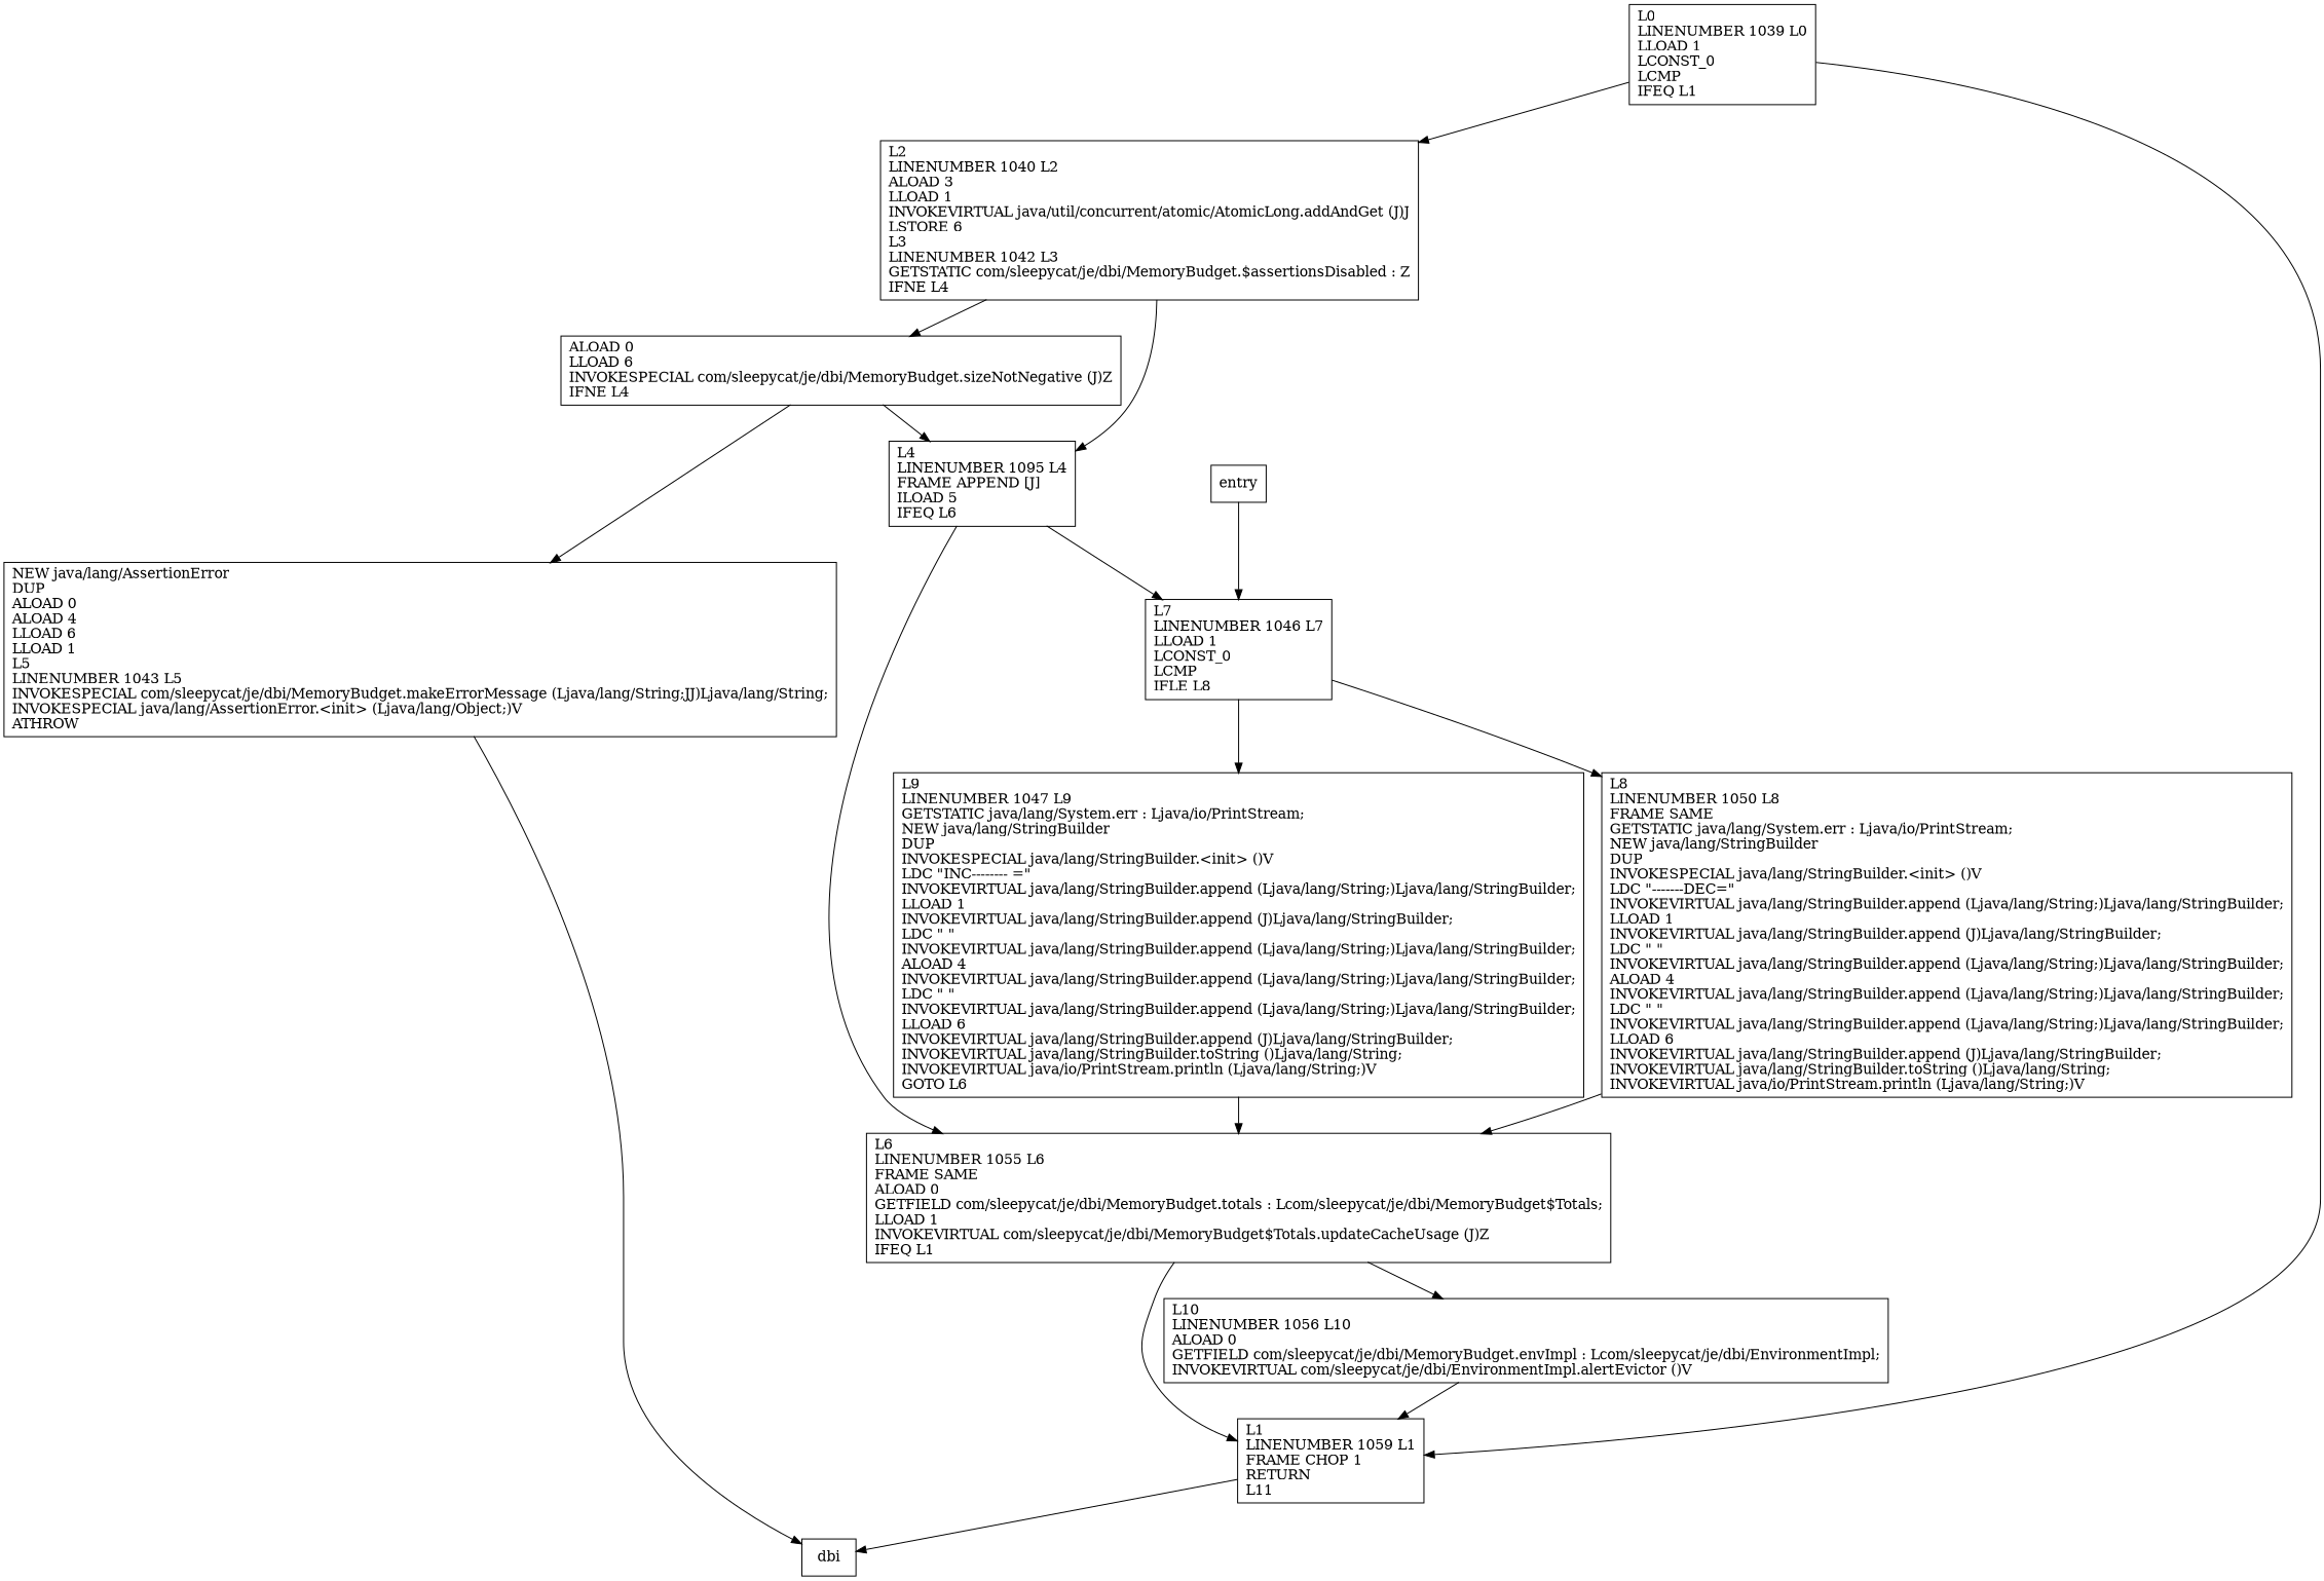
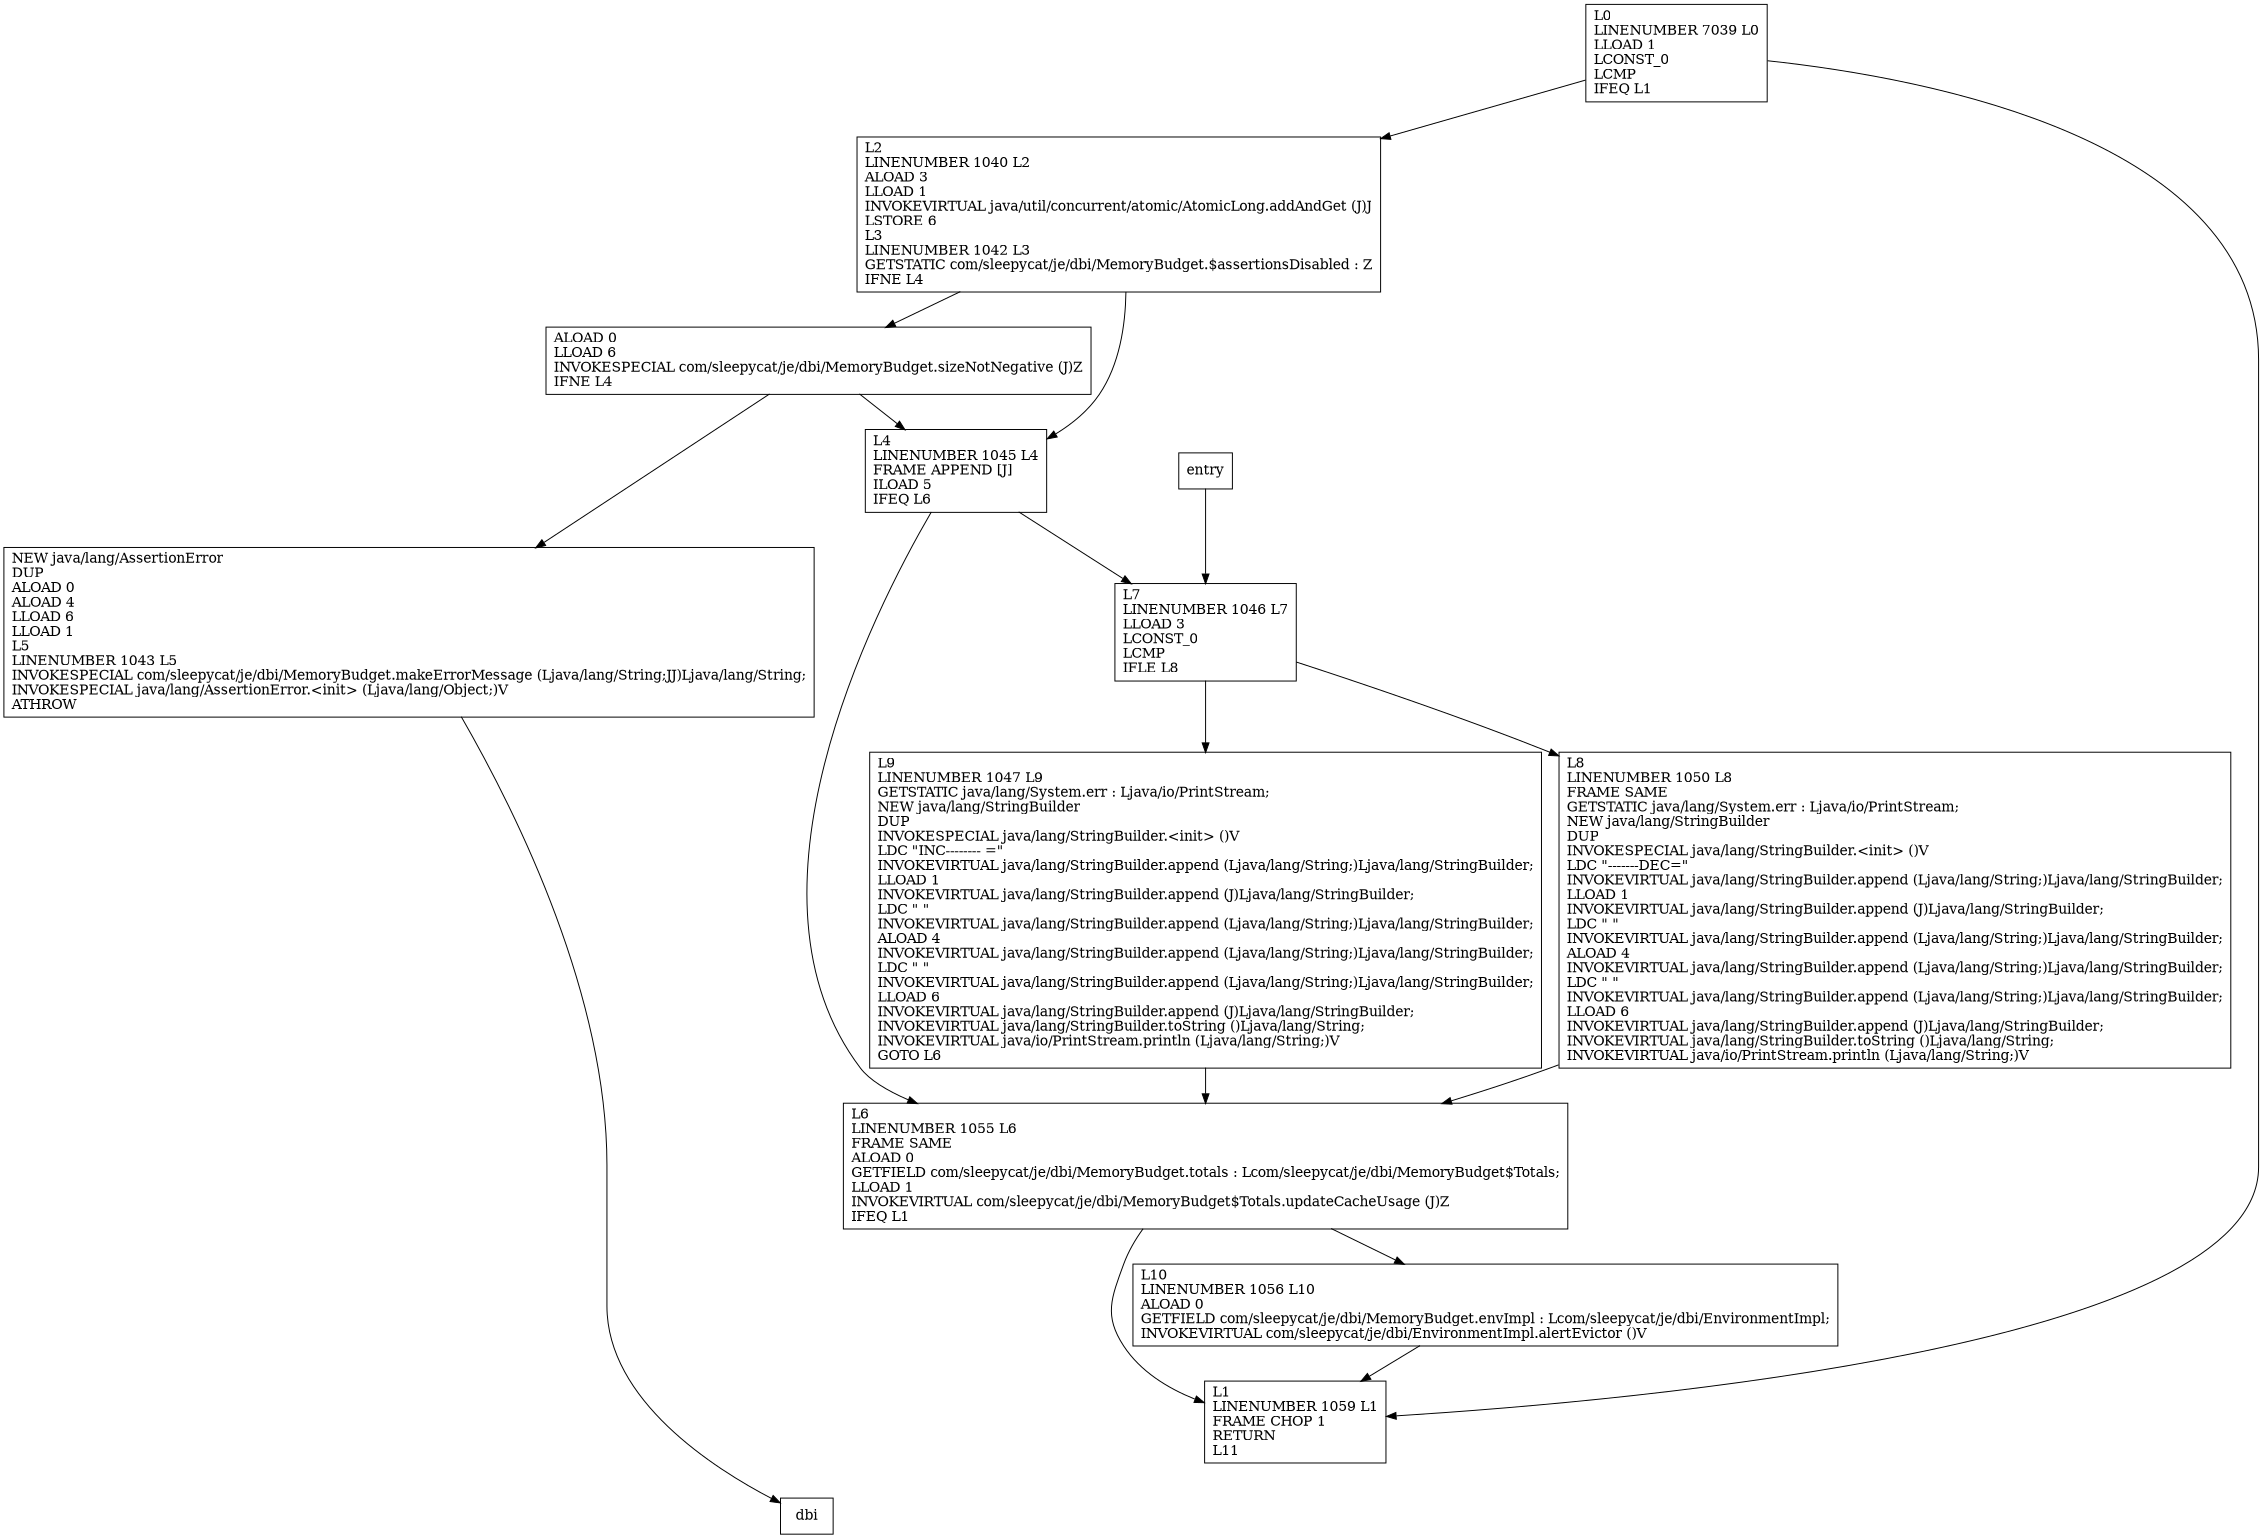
  digraph {
    node [shape=record]
    n1 [label="NEW java/lang/AssertionError\lDUP\lALOAD 0\lALOAD 4\lLLOAD 6\lLLOAD 1\lL5\lLINENUMBER 1043 L5\lINVOKESPECIAL com/sleepycat/je/dbi/MemoryBudget.makeErrorMessage (Ljava/lang/String;JJ)Ljava/lang/String;\lINVOKESPECIAL java/lang/AssertionError.\<init\> (Ljava/lang/Object;)V\lATHROW\l"]
    n2 [label=dbi]
-   n3 [label="L4\lLINENUMBER 1095 L4\lFRAME APPEND [J]\lILOAD 5\lIFEQ L6\l"]
+   n3 [label="L4\lLINENUMBER 1045 L4\lFRAME APPEND [J]\lILOAD 5\lIFEQ L6\l"]
    n4 [label="L6\lLINENUMBER 1055 L6\lFRAME SAME\lALOAD 0\lGETFIELD com/sleepycat/je/dbi/MemoryBudget.totals : Lcom/sleepycat/je/dbi/MemoryBudget$Totals;\lLLOAD 1\lINVOKEVIRTUAL com/sleepycat/je/dbi/MemoryBudget$Totals.updateCacheUsage (J)Z\lIFEQ L1\l"]
-   n5 [label="L7\lLINENUMBER 1046 L7\lLLOAD 1\lLCONST_0\lLCMP\lIFLE L8\l"]
+   n5 [label="L7\lLINENUMBER 1046 L7\lLLOAD 3\lLCONST_0\lLCMP\lIFLE L8\l"]
    n6 [label="L10\lLINENUMBER 1056 L10\lALOAD 0\lGETFIELD com/sleepycat/je/dbi/MemoryBudget.envImpl : Lcom/sleepycat/je/dbi/EnvironmentImpl;\lINVOKEVIRTUAL com/sleepycat/je/dbi/EnvironmentImpl.alertEvictor ()V\l"]
    n7 [label="L1\lLINENUMBER 1059 L1\lFRAME CHOP 1\lRETURN\lL11\l"]
    n8 [label="L9\lLINENUMBER 1047 L9\lGETSTATIC java/lang/System.err : Ljava/io/PrintStream;\lNEW java/lang/StringBuilder\lDUP\lINVOKESPECIAL java/lang/StringBuilder.\<init\> ()V\lLDC \"INC-------- =\"\lINVOKEVIRTUAL java/lang/StringBuilder.append (Ljava/lang/String;)Ljava/lang/StringBuilder;\lLLOAD 1\lINVOKEVIRTUAL java/lang/StringBuilder.append (J)Ljava/lang/StringBuilder;\lLDC \" \"\lINVOKEVIRTUAL java/lang/StringBuilder.append (Ljava/lang/String;)Ljava/lang/StringBuilder;\lALOAD 4\lINVOKEVIRTUAL java/lang/StringBuilder.append (Ljava/lang/String;)Ljava/lang/StringBuilder;\lLDC \" \"\lINVOKEVIRTUAL java/lang/StringBuilder.append (Ljava/lang/String;)Ljava/lang/StringBuilder;\lLLOAD 6\lINVOKEVIRTUAL java/lang/StringBuilder.append (J)Ljava/lang/StringBuilder;\lINVOKEVIRTUAL java/lang/StringBuilder.toString ()Ljava/lang/String;\lINVOKEVIRTUAL java/io/PrintStream.println (Ljava/lang/String;)V\lGOTO L6\l"]
    n9 [label="L8\lLINENUMBER 1050 L8\lFRAME SAME\lGETSTATIC java/lang/System.err : Ljava/io/PrintStream;\lNEW java/lang/StringBuilder\lDUP\lINVOKESPECIAL java/lang/StringBuilder.\<init\> ()V\lLDC \"-------DEC=\"\lINVOKEVIRTUAL java/lang/StringBuilder.append (Ljava/lang/String;)Ljava/lang/StringBuilder;\lLLOAD 1\lINVOKEVIRTUAL java/lang/StringBuilder.append (J)Ljava/lang/StringBuilder;\lLDC \" \"\lINVOKEVIRTUAL java/lang/StringBuilder.append (Ljava/lang/String;)Ljava/lang/StringBuilder;\lALOAD 4\lINVOKEVIRTUAL java/lang/StringBuilder.append (Ljava/lang/String;)Ljava/lang/StringBuilder;\lLDC \" \"\lINVOKEVIRTUAL java/lang/StringBuilder.append (Ljava/lang/String;)Ljava/lang/StringBuilder;\lLLOAD 6\lINVOKEVIRTUAL java/lang/StringBuilder.append (J)Ljava/lang/StringBuilder;\lINVOKEVIRTUAL java/lang/StringBuilder.toString ()Ljava/lang/String;\lINVOKEVIRTUAL java/io/PrintStream.println (Ljava/lang/String;)V\l"]
    n10 [label="L2\lLINENUMBER 1040 L2\lALOAD 3\lLLOAD 1\lINVOKEVIRTUAL java/util/concurrent/atomic/AtomicLong.addAndGet (J)J\lLSTORE 6\lL3\lLINENUMBER 1042 L3\lGETSTATIC com/sleepycat/je/dbi/MemoryBudget.$assertionsDisabled : Z\lIFNE L4\l"]
    n11 [label="ALOAD 0\lLLOAD 6\lINVOKESPECIAL com/sleepycat/je/dbi/MemoryBudget.sizeNotNegative (J)Z\lIFNE L4\l"]
-   n12 [label="L0\lLINENUMBER 1039 L0\lLLOAD 1\lLCONST_0\lLCMP\lIFEQ L1\l"]
+   n12 [label="L0\lLINENUMBER 7039 L0\lLLOAD 1\lLCONST_0\lLCMP\lIFEQ L1\l"]
    entry
    n1 -> n2
    n3 -> n4
    n3 -> n5
    n4 -> n6
    n4 -> n7
    n5 -> n8
    n5 -> n9
    n6 -> n7
-   n7 -> n2
    n8 -> n4
    n9 -> n4
    n10 -> n3
    n10 -> n11
    n11 -> n1
    n11 -> n3
    n12 -> n7
    n12 -> n10
    entry -> n5
  }
